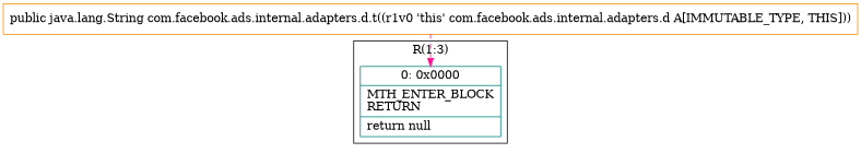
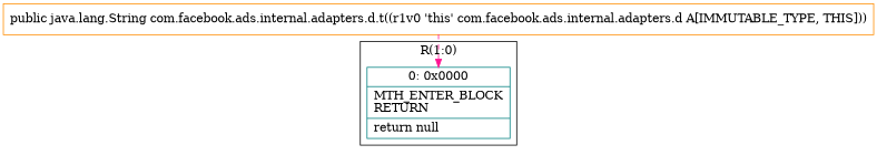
  digraph {
    node [shape=record]
    n1 [color=teal label="{0\:\ 0x0000|MTH_ENTER_BLOCK\lRETURN\l|return null\l}"]
    n2 [label="{public java.lang.String com.facebook.ads.internal.adapters.d.t((r1v0 'this' com.facebook.ads.internal.adapters.d A[IMMUTABLE_TYPE, THIS])) }" color=darkorange]
    subgraph cluster_1 {
-     label="R(1:3)"
+     label="R(1:0)"
      n1
    }
    n2 -> n1 [color=deeppink style=dashed]
  }
